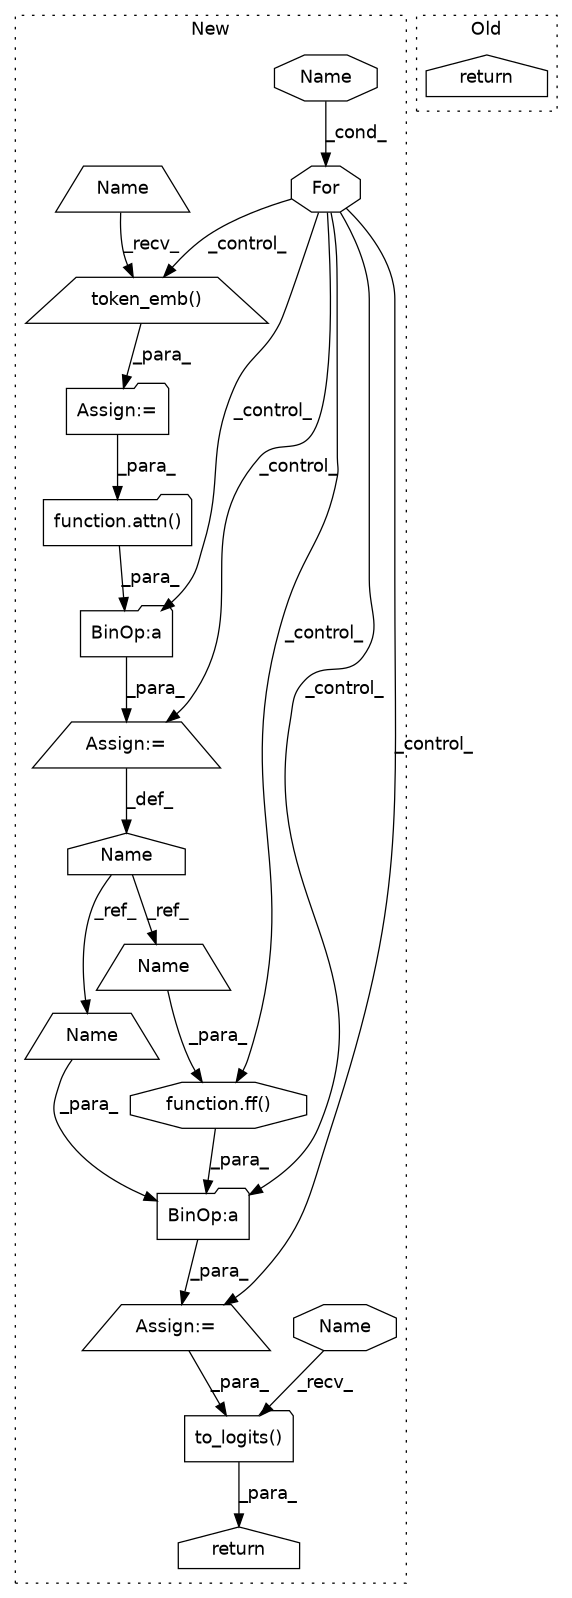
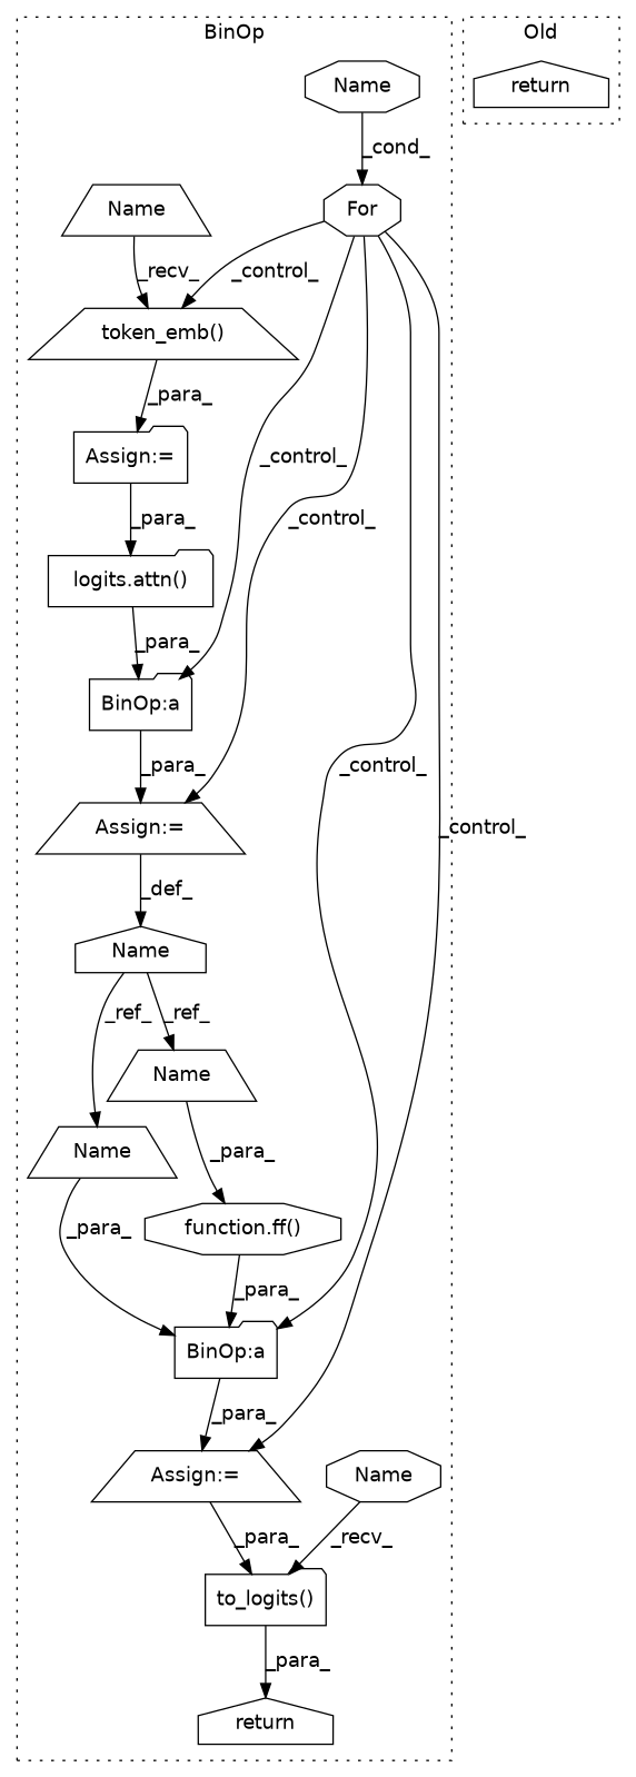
  digraph {
    fontname="DejaVu Sans"
    node [a=87 fontname="DejaVu Sans" l=3 shape=trapezium]
    edge [fontname="DejaVu Sans"]
    n1 [a=75 l="15,1" label="token_emb()" s="4854,4870"]
    n2 [a=68 label="Assign:=" s=4851 shape=folder]
    n3 [a=68 label="Assign:=" s=4923]
    n4 [a=107 l="4,14" label=For s="4881,4908" shape=octagon]
    n5 [l=2 label=Name s=4891 shape=octagon]
-   n6 [a=75 l="5,1" label="function.attn()" s="4926,4932" shape=folder]
+   n6 [a=75 l="5,1" label="logits.attn()" s="4926,4932" shape=folder]
    n7 [a=75 l="3,1" label="function.ff()" s="4954,4958" shape=octagon]
    n8 [a=68 label="Assign:=" s=4951]
    n9 [a=93 l=7 label=return s=4973 shape=house]
    n10 [a=75 l="15,1" label="to_logits()" s="4980,4996" shape=folder]
    n11 [a=82 label="BinOp:a" s=4959 shape=folder]
    n12 [a=82 label="BinOp:a" s=4933 shape=folder]
    n13 [l=1 label=Name s=4922 shape=house]
    n14 [l=1 label=Name s=4957]
    n15 [l=1 label=Name s=4962]
    n16 [l=4 label=Name s=4980 shape=octagon]
    n17 [l=4 label=Name s=4854]
    n18 [a=93 l=7 label=return s=188 shape=house]
    subgraph cluster_1 {
-     label=New
+     label=BinOp
      style=dotted
      n1
      n2
      n3
      n4
      n5
      n6
      n7
      n8
      n9
      n10
      n11
      n12
      n13
      n14
      n15
      n16
      n17
    }
    subgraph cluster_2 {
      label=Old
      style=dotted
      n18
    }
    n1 -> n2 [label=_para_]
    n2 -> n6 [label=_para_]
    n3 -> n13 [label=_def_]
    n4 -> n1 [label=_control_]
    n4 -> n3 [label=_control_]
-   n4 -> n7 [label=_control_]
    n4 -> n8 [label=_control_]
    n4 -> n11 [label=_control_]
    n4 -> n12 [label=_control_]
    n5 -> n4 [label=_cond_]
    n6 -> n12 [label=_para_]
    n7 -> n11 [label=_para_]
    n8 -> n10 [label=_para_]
    n10 -> n9 [label=_para_]
    n11 -> n8 [label=_para_]
    n12 -> n3 [label=_para_]
    n13 -> n14 [label=_ref_]
    n13 -> n15 [label=_ref_]
    n14 -> n7 [label=_para_]
    n15 -> n11 [label=_para_]
    n16 -> n10 [label=_recv_]
    n17 -> n1 [label=_recv_]
  }
